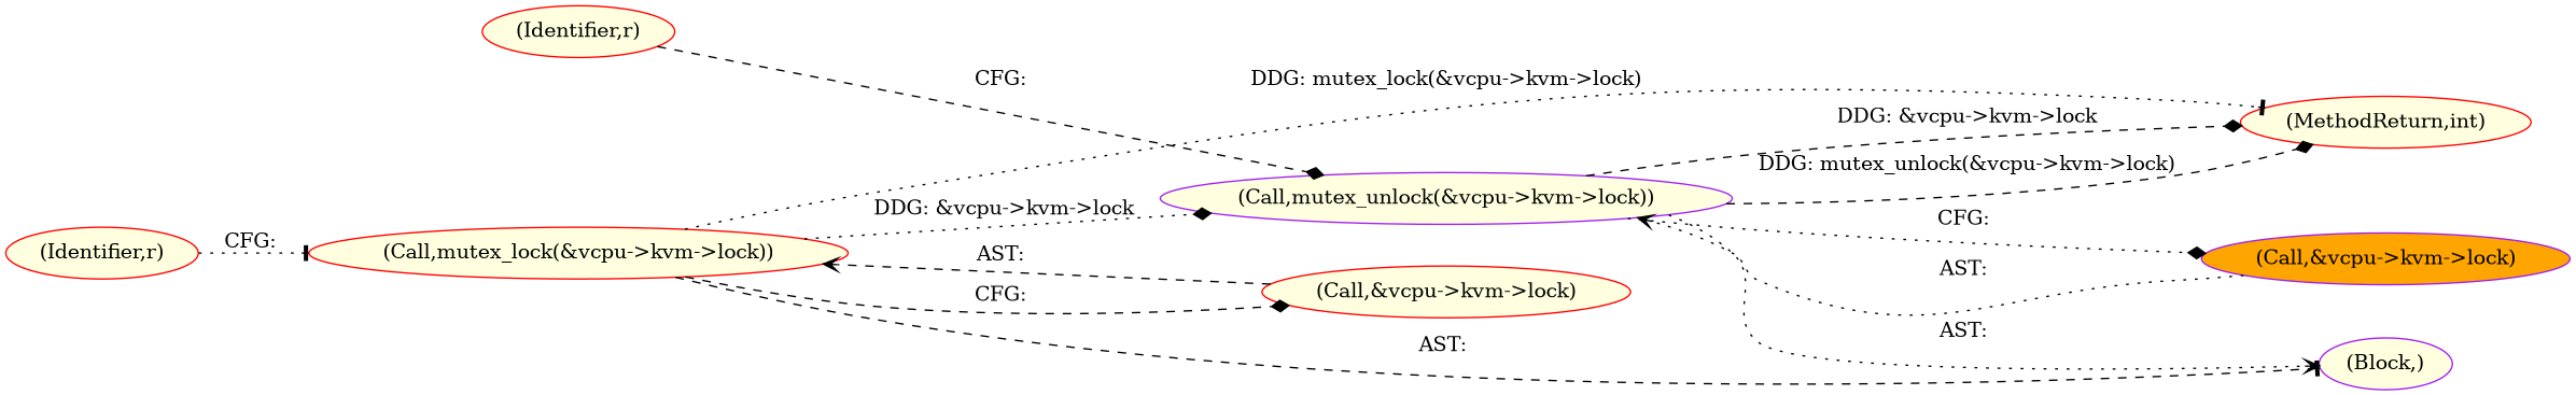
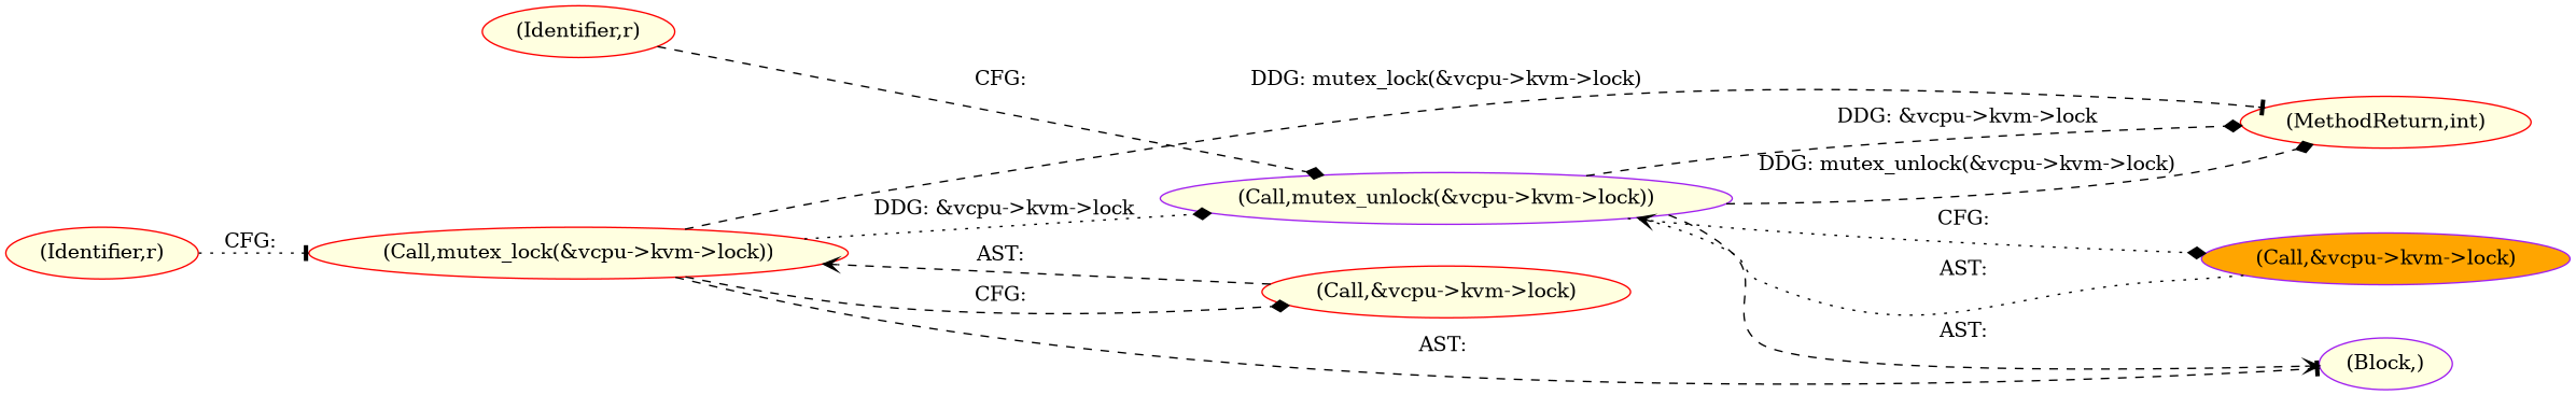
  digraph {
    rankdir=LR
    node [color=red fillcolor=lightyellow style=filled]
    edge [arrowhead=diamond style=dashed]
    n1 [label="(Call,mutex_lock(&vcpu->kvm->lock))"]
    n2 [color=purple label="(Call,mutex_unlock(&vcpu->kvm->lock))"]
    n3 [label="(MethodReturn,int)"]
    n4 [color=purple label="(Block,)"]
    n5 [label="(Call,&vcpu->kvm->lock)"]
    n6 [color=purple fillcolor=orange label="(Call,&vcpu->kvm->lock)"]
    n7 [label="(Identifier,r)"]
    n8 [label="(Identifier,r)"]
    n1 -> n2 [label="DDG: &vcpu->kvm->lock" style=dotted]
-   n1 -> n3 [arrowhead=tee label="DDG: mutex_lock(&vcpu->kvm->lock)" style=dotted]
+   n1 -> n3 [arrowhead=tee label="DDG: mutex_lock(&vcpu->kvm->lock)"]
    n1 -> n4 [arrowhead=tee label="AST: "]
    n1 -> n5 [label="CFG: "]
    n2 -> n3 [label="DDG: mutex_unlock(&vcpu->kvm->lock)"]
    n2 -> n3 [label="DDG: &vcpu->kvm->lock"]
-   n2 -> n4 [arrowhead=vee label="AST: " style=dotted]
+   n2 -> n4 [arrowhead=vee label="AST: "]
    n2 -> n6 [label="CFG: " style=dotted]
    n5 -> n1 [arrowhead=vee label="AST: "]
    n6 -> n2 [arrowhead=vee label="AST: " style=dotted]
    n7 -> n1 [arrowhead=tee label="CFG: " style=dotted]
    n8 -> n2 [label="CFG: "]
  }
